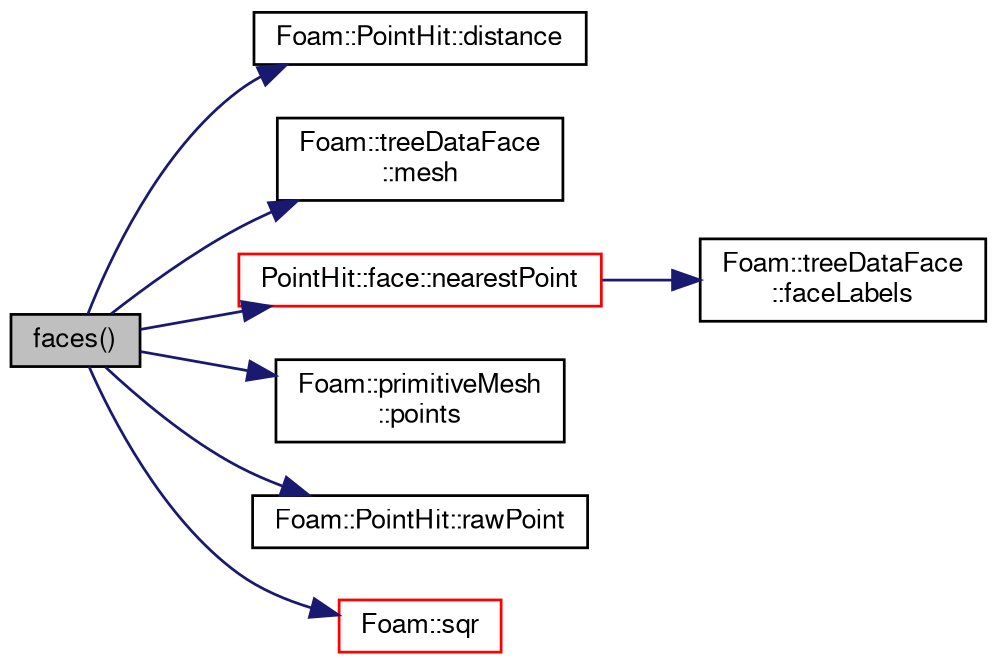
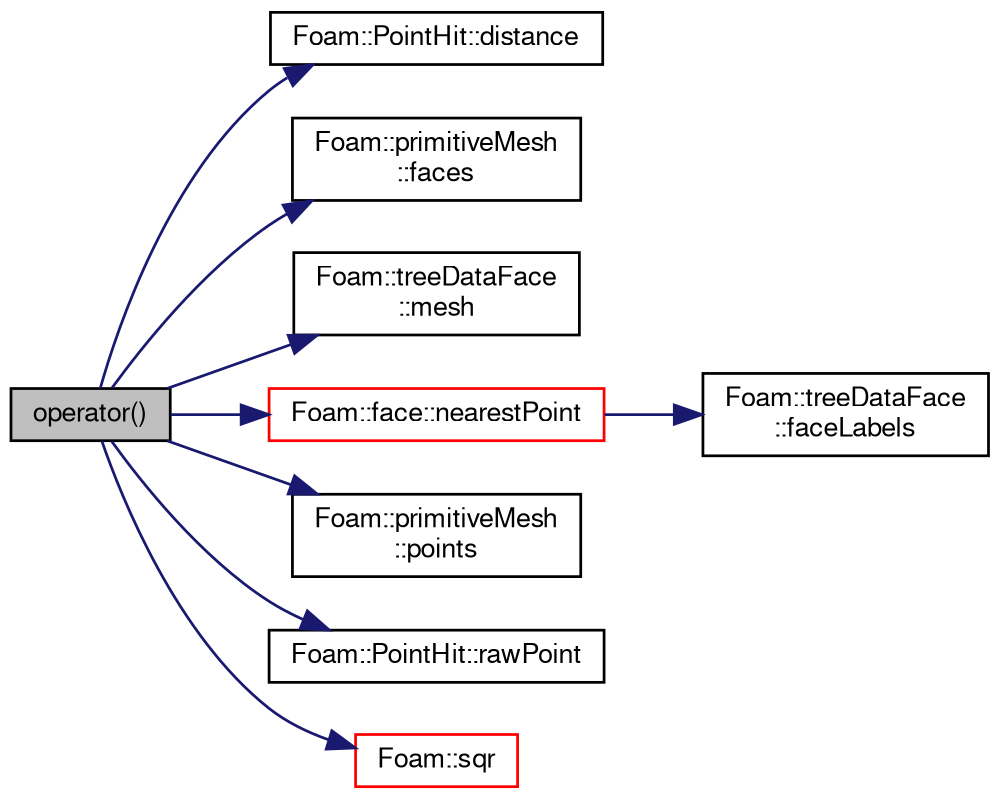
  digraph {
    rankdir=LR
    node [color=black fontname=FreeSans fontsize=10 shape=record]
    edge [color=midnightblue fontname=FreeSans fontsize=10 labelfontname=FreeSans labelfontsize=10 style=solid]
-   n1 [fillcolor=grey75 fontcolor=black height=0.2 label="faces()" style=filled width=0.4]
+   n1 [fillcolor=grey75 fontcolor=black height=0.2 label="operator()" style=filled width=0.4]
    n2 [height=0.2 label="Foam::PointHit::distance" width=0.4]
+   n3 [height=0.2 label="Foam::primitiveMesh\l::faces" width=0.4]
    n4 [height=0.2 label="Foam::treeDataFace\l::mesh" width=0.4]
-   n5 [color=red height=0.2 label="PointHit::face::nearestPoint" width=0.4]
+   n5 [color=red height=0.2 label="Foam::face::nearestPoint" width=0.4]
    n6 [height=0.2 label="Foam::primitiveMesh\l::points" width=0.4]
    n7 [height=0.2 label="Foam::PointHit::rawPoint" width=0.4]
    n8 [color=red height=0.2 label="Foam::sqr" width=0.4]
    n9 [height=0.2 label="Foam::treeDataFace\l::faceLabels" width=0.4]
    n1 -> n2
+   n1 -> n3
    n1 -> n4
    n1 -> n5
    n1 -> n6
    n1 -> n7
    n1 -> n8
    n5 -> n9
  }
